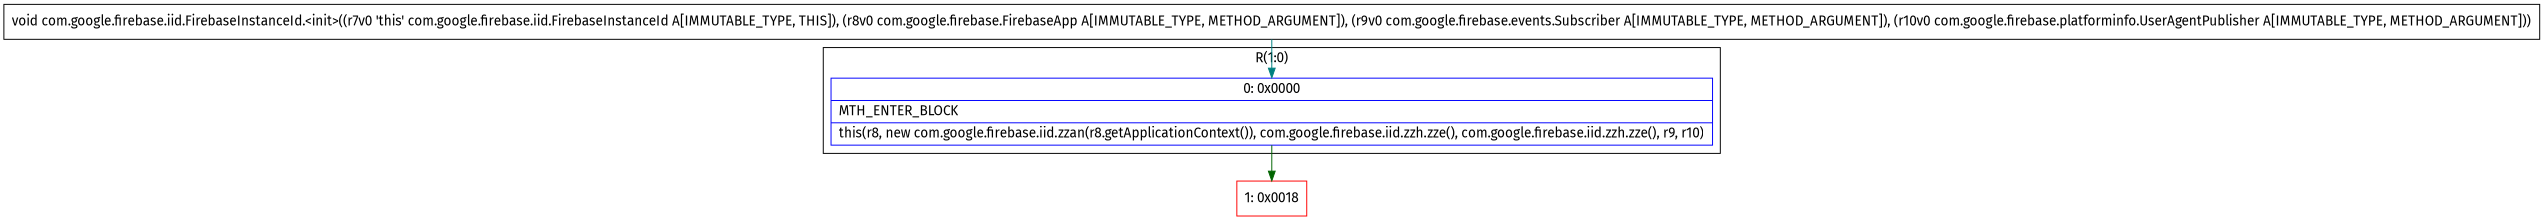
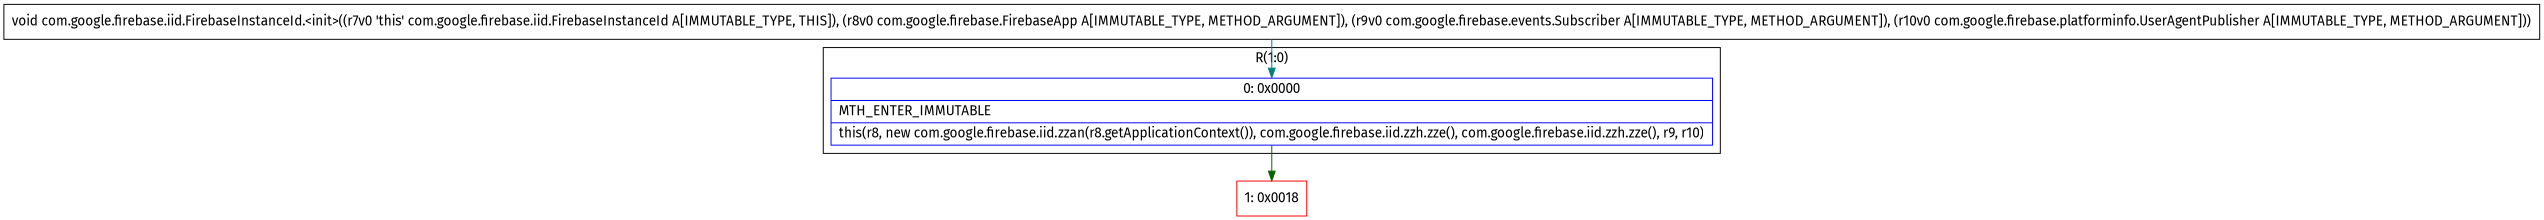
  digraph {
    fontname="Fira Sans"
    node [shape=record fontname="Fira Sans"]
    edge [fontname="Fira Sans"]
-   n1 [color=blue label="{0\:\ 0x0000|MTH_ENTER_BLOCK\l|this(r8, new com.google.firebase.iid.zzan(r8.getApplicationContext()), com.google.firebase.iid.zzh.zze(), com.google.firebase.iid.zzh.zze(), r9, r10)\l}"]
+   n1 [color=blue label="{0\:\ 0x0000|MTH_ENTER_IMMUTABLE\l|this(r8, new com.google.firebase.iid.zzan(r8.getApplicationContext()), com.google.firebase.iid.zzh.zze(), com.google.firebase.iid.zzh.zze(), r9, r10)\l}"]
    n2 [color=red label="{1\:\ 0x0018}"]
    n3 [label="{void com.google.firebase.iid.FirebaseInstanceId.\<init\>((r7v0 'this' com.google.firebase.iid.FirebaseInstanceId A[IMMUTABLE_TYPE, THIS]), (r8v0 com.google.firebase.FirebaseApp A[IMMUTABLE_TYPE, METHOD_ARGUMENT]), (r9v0 com.google.firebase.events.Subscriber A[IMMUTABLE_TYPE, METHOD_ARGUMENT]), (r10v0 com.google.firebase.platforminfo.UserAgentPublisher A[IMMUTABLE_TYPE, METHOD_ARGUMENT])) }"]
    subgraph cluster_1 {
      label="R(1:0)"
      n1
    }
    n1 -> n2 [color=darkgreen]
    n3 -> n1 [color=teal]
  }
